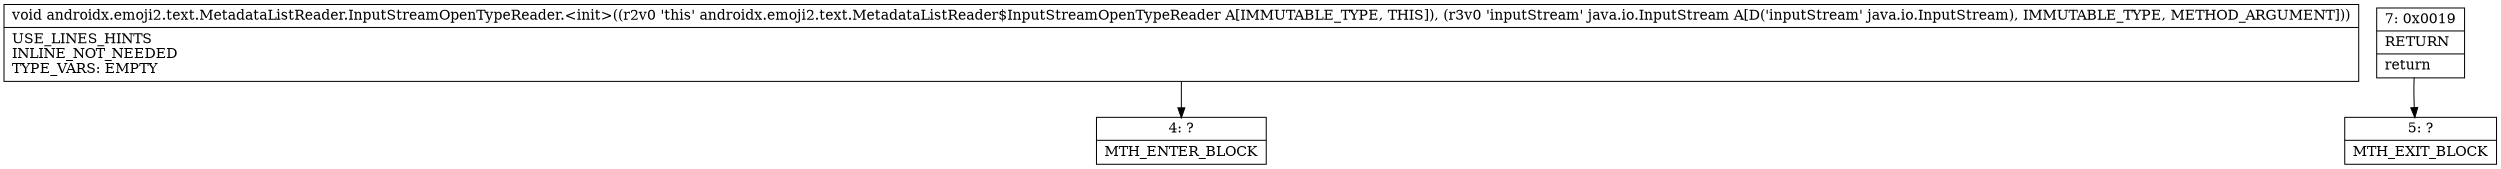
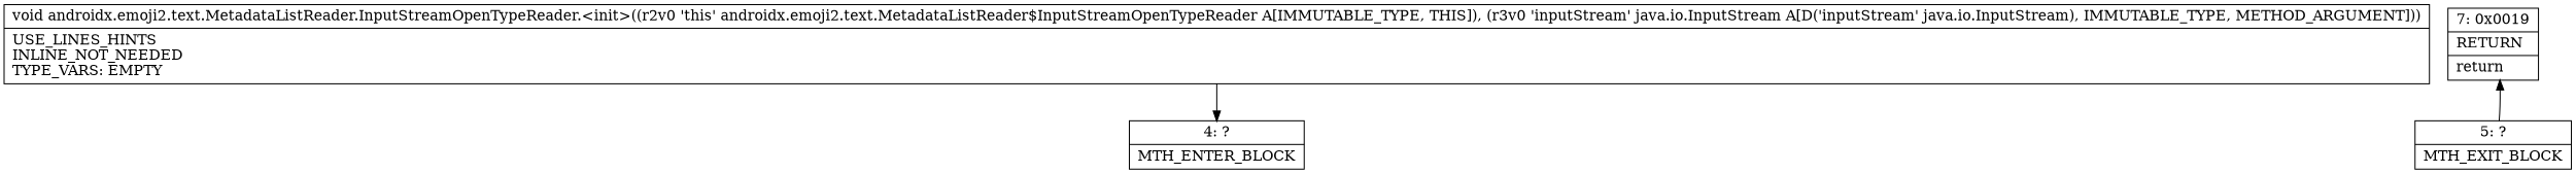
  digraph {
    node [shape=record]
    n1 [label="{4\:\ ?|MTH_ENTER_BLOCK\l}"]
    n2 [label="{7\:\ 0x0019|RETURN\l|return\l}"]
    n3 [label="{5\:\ ?|MTH_EXIT_BLOCK\l}"]
    n4 [label="{void androidx.emoji2.text.MetadataListReader.InputStreamOpenTypeReader.\<init\>((r2v0 'this' androidx.emoji2.text.MetadataListReader$InputStreamOpenTypeReader A[IMMUTABLE_TYPE, THIS]), (r3v0 'inputStream' java.io.InputStream A[D('inputStream' java.io.InputStream), IMMUTABLE_TYPE, METHOD_ARGUMENT]))  | USE_LINES_HINTS\lINLINE_NOT_NEEDED\lTYPE_VARS: EMPTY\l}"]
-   n2 -> n3
+   n3 -> n2
    n4 -> n1
  }
